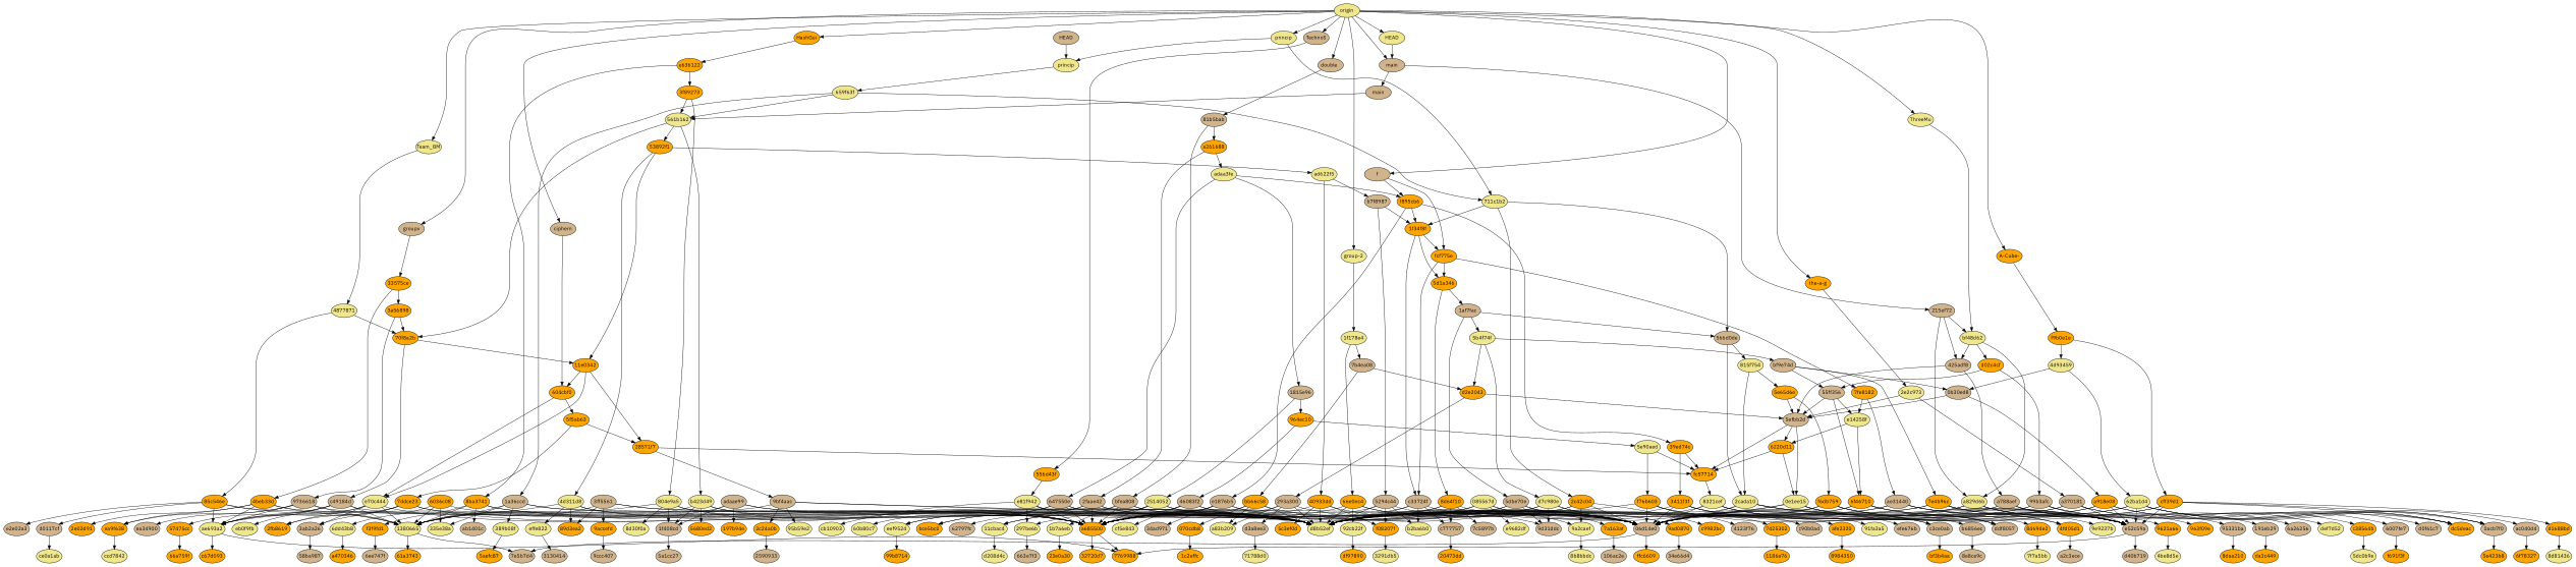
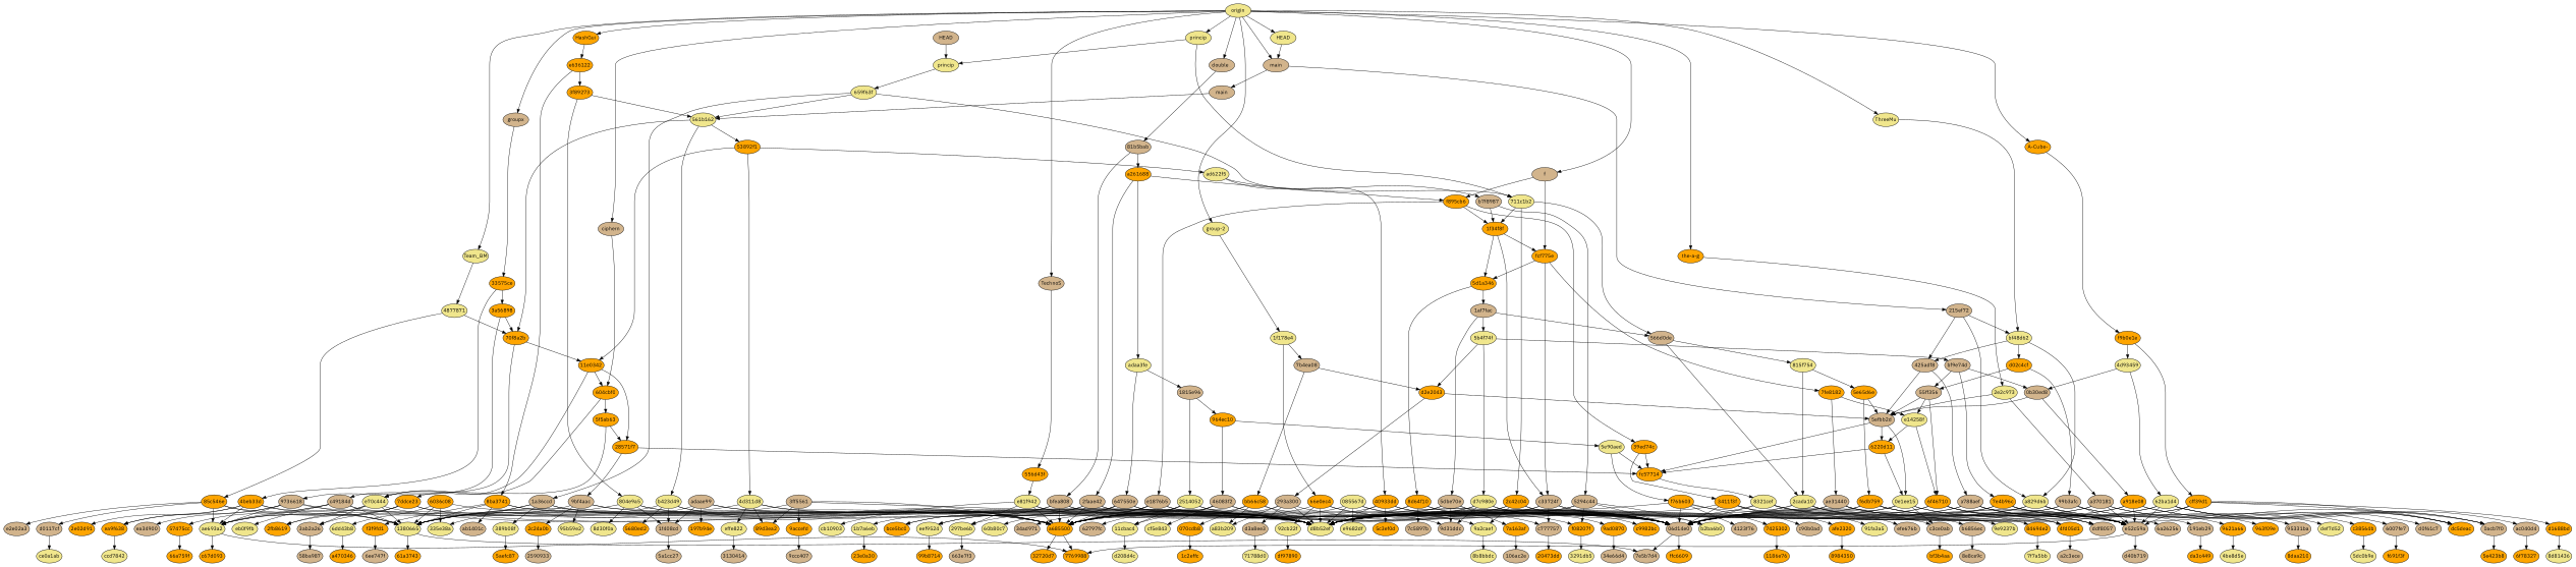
  digraph {
    fontname="IBM Plex Sans"
    node [fillcolor=orange fixedsize=true fontname="IBM Plex Sans" style=filled]
    edge [fontname="IBM Plex Sans"]
    n1 [fillcolor=tan label="106ac2e" width=0.95]
    n2 [label="1186e76" width=0.95]
    n3 [label="197b94e" width=0.95]
    n4 [label="1c2effc" width=0.95]
    n5 [label="20473dd" width=0.95]
    n6 [label="23e0a30" width=0.95]
    n7 [fillcolor=tan label=2590933 width=0.95]
    n8 [label="2e02d91" width=0.95]
    n9 [label="2fb8619" width=0.95]
    n10 [fillcolor=tan label=3130414 width=0.95]
    n11 [label="32720d7" width=0.95]
    n12 [fillcolor=khaki label="3291db5" width=0.95]
    n13 [fillcolor=khaki label="335e38a" width=0.95]
    n14 [fillcolor=tan label="34ad971" width=0.95]
    n15 [fillcolor=tan label="34e66d4" width=0.95]
    n16 [fillcolor=tan label="4123f76" width=0.95]
    n17 [fillcolor=khaki label="4be8d5e" width=0.95]
    n18 [label="5680ed2" width=0.95]
    n19 [fillcolor=tan label="58ba987" width=0.95]
    n20 [fillcolor=tan label="5a1cc27" width=0.95]
    n21 [label="5aefc87" width=0.95]
    n22 [label="5c3ef0d" width=0.95]
    n23 [fillcolor=khaki label="5dc0b9e" width=0.95]
    n24 [label="5e423b8" width=0.95]
    n25 [fillcolor=khaki label="60b80c7" width=0.95]
    n26 [label="61a3743" width=0.95]
    n27 [fillcolor=tan label="62797fc" width=0.95]
    n28 [fillcolor=tan label="663e7f3" width=0.95]
    n29 [label="66a759f" width=0.95]
    n30 [fillcolor=tan label="6a26256" width=0.95]
    n31 [fillcolor=tan label="6ee747f" width=0.95]
    n32 [label="6f78327" width=0.95]
    n33 [fillcolor=khaki label="71788d0" width=0.95]
    n34 [label=7769988 width=0.95]
    n35 [fillcolor=tan label="7c5897b" width=0.95]
    n36 [fillcolor=tan label="7e5b7d4" width=0.95]
    n37 [fillcolor=khaki label="7f7a5bb" width=0.95]
    n38 [label=8984350 width=0.95]
    n39 [label="89d3ea2" width=0.95]
    n40 [fillcolor=khaki label="8b8bbdc" width=0.95]
    n41 [fillcolor=khaki label="8d30f0a" width=0.95]
    n42 [fillcolor=khaki label="8d81436" width=0.95]
    n43 [label="8daa210" width=0.95]
    n44 [fillcolor=tan label="8e8ce9c" width=0.95]
    n45 [fillcolor=khaki label="91fa3a5" width=0.95]
    n46 [fillcolor=khaki label="95b59e2" width=0.95]
    n47 [label="963f09e" width=0.95]
    n48 [label="99b8714" width=0.95]
    n49 [fillcolor=tan label="9ccc407" width=0.95]
    n50 [fillcolor=tan label="9d31ddc" width=0.95]
    n51 [fillcolor=khaki label="9e9237b" width=0.95]
    n52 [fillcolor=tan label=a2c3ece width=0.95]
    n53 [label=a470346 width=0.95]
    n54 [fillcolor=khaki label=a83b209 width=0.95]
    n55 [fillcolor=tan label=ab1401c width=0.95]
    n56 [fillcolor=khaki label=b2ba6b0 width=0.95]
    n57 [label=bce5bc0 width=0.95]
    n58 [label=bf3b4aa width=0.95]
    n59 [label=c67d093 width=0.95]
    n60 [fillcolor=tan label=c90b0ad width=0.95]
    n61 [label=c9982bc width=0.95]
    n62 [fillcolor=khaki label=cb10903 width=0.95]
    n63 [fillcolor=khaki label=ccd7842 width=0.95]
    n64 [fillcolor=khaki label=ce0a1ab width=0.95]
    n65 [fillcolor=khaki label=cf5e843 width=0.95]
    n66 [fillcolor=tan label=d0f61c7 width=0.95]
    n67 [fillcolor=khaki label=d208d4c width=0.95]
    n68 [fillcolor=tan label=d40b719 width=0.95]
    n69 [fillcolor=khaki label=d8b52ef width=0.95]
    n70 [label=da3c449 width=0.95]
    n71 [label=dc5deac width=0.95]
    n72 [fillcolor=tan label=ddf8057 width=0.95]
    n73 [fillcolor=khaki label=def7d52 width=0.95]
    n74 [label=df97890 width=0.95]
    n75 [fillcolor=tan label=e2e02a3 width=0.95]
    n76 [fillcolor=khaki label=e9682df width=0.95]
    n77 [fillcolor=tan label=ea34900 width=0.95]
    n78 [fillcolor=khaki label=eb0f9fb width=0.95]
    n79 [fillcolor=tan label=efe676b width=0.95]
    n80 [label=f691f3f width=0.95]
    n81 [label=ffc6609 width=0.95]
    n82 [fillcolor=tan label="06d14e0" width=0.95]
    n83 [label="070cdb8" width=0.95]
    n84 [fillcolor=khaki label="085567d" width=0.95]
    n85 [label=a685500 width=0.95]
    n86 [fillcolor=khaki label="9a2caef" width=0.95]
    n87 [fillcolor=tan label="0acb7f0" width=0.95]
    n88 [fillcolor=khaki label="0e1ee15" width=0.95]
    n89 [fillcolor=tan label=e52c59a width=0.95]
    n90 [fillcolor=tan label=c3ce0ab width=0.95]
    n91 [fillcolor=khaki label="11cbac4" width=0.95]
    n92 [fillcolor=khaki label=1380665 width=0.95]
    n93 [fillcolor=tan label="191eb29" width=0.95]
    n94 [fillcolor=tan label="1a36ccd" width=0.95]
    n95 [fillcolor=khaki label="389b08f" width=0.95]
    n96 [fillcolor=khaki label="1b7a6eb" width=0.95]
    n97 [fillcolor=tan label="1f408cd" width=0.95]
    n98 [fillcolor=khaki label=2514052 width=0.95]
    n99 [fillcolor=tan label="293a300" width=0.95]
    n100 [fillcolor=tan label=d3a8ee3 width=0.95]
    n101 [fillcolor=khaki label="297be6b" width=0.95]
    n102 [label="2c24a0b" width=0.95]
    n103 [label="2c42c04" width=0.95]
    n104 [fillcolor=khaki label="2cada10" width=0.95]
    n105 [fillcolor=tan label=b6856ec width=0.95]
    n106 [fillcolor=tan label="2faae42" width=0.95]
    n107 [fillcolor=khaki label=eef9524 width=0.95]
    n108 [label="3411f3f" width=0.95]
    n109 [label=afe2320 width=0.95]
    n110 [fillcolor=tan label="3ab2a26" width=0.95]
    n111 [fillcolor=tan label="3ff5561" width=0.95]
    n112 [label="9accefd" width=0.95]
    n113 [label="40933dd" width=0.95]
    n114 [label=f08207f width=0.95]
    n115 [fillcolor=tan label="46083f2" width=0.95]
    n116 [label="4beb33d" width=0.95]
    n117 [fillcolor=khaki label=ae693a2 width=0.95]
    n118 [label=ea9f638 width=0.95]
    n119 [fillcolor=khaki label="4d311d8" width=0.95]
    n120 [fillcolor=khaki label=effe822 width=0.95]
    n121 [label="4fd05d1" width=0.95]
    n122 [fillcolor=tan label="5294c44" width=0.95]
    n123 [label="57475cc" width=0.95]
    n124 [fillcolor=tan label="5dbe70e" width=0.95]
    n125 [label="7a163af" width=0.95]
    n126 [fillcolor=tan label="6007fe7" width=0.95]
    n127 [label="6036c08" width=0.95]
    n128 [fillcolor=khaki label="6dd43b8" width=0.95]
    n129 [fillcolor=khaki label="62ba1d4" width=0.95]
    n130 [fillcolor=tan label=ac040d4 width=0.95]
    n131 [fillcolor=tan label="647550e" width=0.95]
    n132 [label="66e0ec4" width=0.95]
    n133 [fillcolor=khaki label="92cb22f" width=0.95]
    n134 [label="6f46710" width=0.95]
    n135 [label=7425302 width=0.95]
    n136 [label="7ddce23" width=0.95]
    n137 [label="7e4b96c" width=0.95]
    n138 [label="9621a66" width=0.95]
    n139 [fillcolor=khaki label="804e9a5" width=0.95]
    n140 [fillcolor=khaki label="8321cef" width=0.95]
    n141 [label="84694e2" width=0.95]
    n142 [label="85c546e" width=0.95]
    n143 [fillcolor=tan label=d0117cf width=0.95]
    n144 [label="8ba3741" width=0.95]
    n145 [label=f3f9fd1 width=0.95]
    n146 [label="8d64f10" width=0.95]
    n147 [fillcolor=tan label=c777757 width=0.95]
    n148 [fillcolor=tan label="95331ba" width=0.95]
    n149 [fillcolor=tan label=9736618 width=0.95]
    n150 [fillcolor=tan label="99b3afc" width=0.95]
    n151 [label=c38564b width=0.95]
    n152 [label="9ad0870" width=0.95]
    n153 [fillcolor=tan label="9bf4aac" width=0.95]
    n154 [fillcolor=tan label=a370181 width=0.95]
    n155 [fillcolor=tan label=a788aef width=0.95]
    n156 [fillcolor=khaki label=a829d6b width=0.95]
    n157 [label=a918e08 width=0.95]
    n158 [fillcolor=tan label=adaae99 width=0.95]
    n159 [fillcolor=tan label=ae31440 width=0.95]
    n160 [fillcolor=khaki label=b423d49 width=0.95]
    n161 [label=bb66c58 width=0.95]
    n162 [fillcolor=tan label=bfea808 width=0.95]
    n163 [fillcolor=tan label=c33724f width=0.95]
    n164 [fillcolor=tan label=c49184d width=0.95]
    n165 [label=cff39d1 width=0.95]
    n166 [label=d1688bd width=0.95]
    n167 [fillcolor=khaki label=d7c980e width=0.95]
    n168 [fillcolor=tan label=e1876b5 width=0.95]
    n169 [fillcolor=khaki label=e70c444 width=0.95]
    n170 [fillcolor=khaki label=e81f942 width=0.95]
    n171 [label=f6db759 width=0.95]
    n172 [label=f76b603 width=0.95]
    n173 [fillcolor=tan label="0b30ed8" width=0.95]
    n174 [fillcolor=tan label="5efbb2d" width=0.95]
    n175 [label=fc57714 width=0.95]
    n176 [label="6220d11" width=0.95]
    n177 [label="11e0342" width=0.95]
    n178 [label="28571f7" width=0.95]
    n179 [label="604cbf0" width=0.95]
    n180 [label="5f5ab63" width=0.95]
    n181 [fillcolor=tan label="1815e96" width=0.95]
    n182 [label="964ec10" width=0.95]
    n183 [fillcolor=khaki label="5e90aed" width=0.95]
    n184 [fillcolor=tan label="1af7fac" width=0.95]
    n185 [fillcolor=khaki label="5b4f74f" width=0.95]
    n186 [fillcolor=tan label="566d0de" width=0.95]
    n187 [label=d2e2043 width=0.95]
    n188 [fillcolor=tan label=bf9e74d width=0.95]
    n189 [fillcolor=tan label="7b4ea08" width=0.95]
    n190 [fillcolor=tan label="55ff356" width=0.95]
    n191 [fillcolor=khaki label="1f178e4" width=0.95]
    n192 [label="1f34f8f" width=0.95]
    n193 [label="5d1a346" width=0.95]
    n194 [label=fcf775e width=0.95]
    n195 [label="7fe8182" width=0.95]
    n196 [fillcolor=khaki label=e14258f width=0.95]
    n197 [fillcolor=tan label="215ef72" width=0.95]
    n198 [fillcolor=tan label="425adf8" width=0.95]
    n199 [fillcolor=khaki label=bf48d62 width=0.95]
    n200 [label=d02c4cf width=0.95]
    n201 [fillcolor=khaki label="2e2c973" width=0.95]
    n202 [label="33575ce" width=0.95]
    n203 [label="3a56898" width=0.95]
    n204 [label="70f8a2b" width=0.95]
    n205 [label="39ed74c" width=0.95]
    n206 [label="3f89273" width=0.95]
    n207 [fillcolor=khaki label="561b162" width=0.95]
    n208 [label="53892f1" width=0.95]
    n209 [fillcolor=khaki label=ad622f5 width=0.95]
    n210 [fillcolor=khaki label=4877871 width=0.95]
    n211 [fillcolor=khaki label="4d93459" width=0.95]
    n212 [fillcolor=tan label=b7f8987 width=0.95]
    n213 [label="556d43f" width=0.95]
    n214 [label=f895cb6 width=0.95]
    n215 [fillcolor=khaki label="815f754" width=0.95]
    n216 [label="5e65d6e" width=0.95]
    n217 [fillcolor=khaki label="659f63f" width=0.95]
    n218 [fillcolor=khaki label="711c1b2" width=0.95]
    n219 [fillcolor=tan label="81b5bab" width=0.95]
    n220 [label=a261688 width=0.95]
    n221 [fillcolor=khaki label=adaa3fe width=0.95]
    n222 [label=e636122 width=0.95]
    n223 [label=f9b0e1e width=0.95]
    n224 [fillcolor=tan label=main width=0.95]
    n225 [fillcolor=khaki label=princip width=0.95]
    n226 [fillcolor=tan label=HEAD width=0.95]
    n227 [label="A-Cube-" width=0.95]
    n228 [label=HashGui width=0.95]
    n229 [fillcolor=khaki label=Team_BM width=0.95]
    n230 [fillcolor=tan label=TechnoS width=0.95]
    n231 [fillcolor=khaki label=ThreeMu width=0.95]
    n232 [fillcolor=tan label=ciphern width=0.95]
    n233 [fillcolor=tan label=double_ width=0.95]
    n234 [fillcolor=tan label=f width=0.95]
    n235 [fillcolor=khaki label="group-2" width=0.95]
    n236 [fillcolor=tan label=groupx width=0.95]
    n237 [fillcolor=tan label=main width=0.95]
    n238 [fillcolor=khaki label=princip width=0.95]
    n239 [label="the-a-g" width=0.95]
    n240 [fillcolor=khaki label=HEAD width=0.95]
    n241 [fillcolor=khaki label=origin width=0.95]
    n82 -> n36
    n82 -> n81
    n83 -> n4
    n84 -> n69
    n84 -> n76
    n84 -> n82
    n84 -> n85
    n84 -> n86
    n85 -> n11
    n85 -> n34
    n86 -> n40
    n87 -> n24
    n88 -> n69
    n88 -> n72
    n88 -> n82
    n88 -> n89
    n88 -> n90
    n89 -> n34
    n89 -> n68
    n90 -> n58
    n91 -> n67
    n92 -> n26
    n92 -> n36
    n93 -> n70
    n94 -> n13
    n94 -> n69
    n94 -> n85
    n94 -> n92
    n94 -> n95
    n95 -> n21
    n96 -> n6
    n97 -> n20
    n98 -> n27
    n98 -> n69
    n98 -> n82
    n98 -> n85
    n98 -> n91
    n99 -> n54
    n99 -> n69
    n99 -> n82
    n99 -> n85
    n99 -> n100
    n100 -> n33
    n101 -> n28
    n102 -> n7
    n103 -> n61
    n103 -> n69
    n103 -> n82
    n103 -> n85
    n103 -> n86
    n104 -> n69
    n104 -> n79
    n104 -> n82
    n104 -> n89
    n104 -> n105
    n105 -> n44
    n106 -> n57
    n106 -> n69
    n106 -> n82
    n106 -> n85
    n106 -> n107
    n107 -> n48
    n108 -> n60
    n108 -> n69
    n108 -> n82
    n108 -> n89
    n108 -> n109
    n109 -> n38
    n110 -> n19
    n111 -> n39
    n111 -> n69
    n111 -> n85
    n111 -> n92
    n111 -> n112
    n112 -> n49
    n113 -> n22
    n113 -> n69
    n113 -> n82
    n113 -> n85
    n113 -> n114
    n114 -> n12
    n115 -> n65
    n115 -> n69
    n115 -> n82
    n115 -> n85
    n115 -> n91
    n116 -> n8
    n116 -> n69
    n116 -> n92
    n116 -> n117
    n116 -> n118
    n117 -> n34
    n117 -> n59
    n118 -> n63
    n119 -> n39
    n119 -> n69
    n119 -> n85
    n119 -> n92
    n119 -> n120
    n120 -> n10
    n121 -> n52
    n122 -> n56
    n122 -> n69
    n122 -> n82
    n122 -> n85
    n122 -> n114
    n123 -> n29
    n124 -> n50
    n124 -> n69
    n124 -> n82
    n124 -> n85
    n124 -> n125
    n125 -> n1
    n126 -> n80
    n127 -> n13
    n127 -> n85
    n127 -> n92
    n127 -> n128
    n128 -> n53
    n129 -> n69
    n129 -> n71
    n129 -> n82
    n129 -> n87
    n129 -> n89
    n129 -> n130
    n130 -> n32
    n131 -> n25
    n131 -> n69
    n131 -> n82
    n131 -> n85
    n131 -> n107
    n132 -> n50
    n132 -> n69
    n132 -> n82
    n132 -> n85
    n132 -> n133
    n133 -> n74
    n134 -> n69
    n134 -> n72
    n134 -> n82
    n134 -> n89
    n134 -> n121
    n135 -> n2
    n136 -> n9
    n136 -> n69
    n136 -> n82
    n136 -> n110
    n136 -> n117
    n137 -> n69
    n137 -> n71
    n137 -> n82
    n137 -> n89
    n137 -> n138
    n138 -> n17
    n139 -> n41
    n139 -> n69
    n139 -> n85
    n139 -> n92
    n139 -> n97
    n140 -> n45
    n140 -> n69
    n140 -> n82
    n140 -> n89
    n140 -> n90
    n141 -> n37
    n142 -> n69
    n142 -> n75
    n142 -> n92
    n142 -> n117
    n142 -> n143
    n143 -> n64
    n144 -> n55
    n144 -> n69
    n144 -> n85
    n144 -> n92
    n144 -> n145
    n145 -> n31
    n146 -> n35
    n146 -> n69
    n146 -> n82
    n146 -> n85
    n146 -> n147
    n147 -> n5
    n148 -> n43
    n149 -> n69
    n149 -> n77
    n149 -> n92
    n149 -> n117
    n149 -> n118
    n150 -> n69
    n150 -> n73
    n150 -> n82
    n150 -> n89
    n150 -> n151
    n151 -> n23
    n152 -> n15
    n153 -> n46
    n153 -> n69
    n153 -> n82
    n153 -> n102
    n153 -> n117
    n154 -> n66
    n154 -> n69
    n154 -> n82
    n154 -> n89
    n154 -> n126
    n155 -> n30
    n155 -> n69
    n155 -> n82
    n155 -> n89
    n155 -> n93
    n156 -> n47
    n156 -> n69
    n156 -> n82
    n156 -> n89
    n156 -> n148
    n157 -> n69
    n157 -> n71
    n157 -> n82
    n157 -> n87
    n157 -> n89
    n158 -> n3
    n158 -> n69
    n158 -> n85
    n158 -> n92
    n158 -> n97
    n159 -> n51
    n159 -> n69
    n159 -> n82
    n159 -> n89
    n159 -> n121
    n160 -> n18
    n160 -> n69
    n160 -> n85
    n160 -> n92
    n160 -> n97
    n161 -> n54
    n161 -> n69
    n161 -> n82
    n161 -> n83
    n161 -> n85
    n162 -> n57
    n162 -> n69
    n162 -> n82
    n162 -> n85
    n162 -> n96
    n163 -> n56
    n163 -> n69
    n163 -> n82
    n163 -> n85
    n163 -> n147
    n164 -> n69
    n164 -> n78
    n164 -> n92
    n164 -> n117
    n164 -> n123
    n165 -> n69
    n165 -> n71
    n165 -> n82
    n165 -> n87
    n165 -> n89
    n165 -> n166
    n166 -> n42
    n167 -> n50
    n167 -> n69
    n167 -> n82
    n167 -> n85
    n167 -> n152
    n168 -> n14
    n168 -> n69
    n168 -> n82
    n168 -> n85
    n168 -> n101
    n169 -> n9
    n169 -> n69
    n169 -> n92
    n169 -> n110
    n169 -> n117
    n170 -> n62
    n170 -> n69
    n170 -> n82
    n170 -> n85
    n170 -> n101
    n171 -> n69
    n171 -> n72
    n171 -> n82
    n171 -> n89
    n171 -> n141
    n172 -> n16
    n172 -> n69
    n172 -> n82
    n172 -> n89
    n172 -> n135
    n173 -> n157
    n173 -> n174
    n174 -> n88
    n174 -> n175
    n174 -> n176
    n175 -> n140
    n176 -> n88
    n176 -> n175
    n177 -> n169
    n177 -> n178
    n177 -> n179
    n178 -> n153
    n178 -> n175
    n179 -> n169
    n179 -> n180
    n180 -> n136
    n180 -> n178
    n181 -> n98
    n181 -> n182
    n182 -> n115
    n182 -> n183
    n183 -> n172
    n183 -> n175
    n184 -> n124
    n184 -> n185
    n184 -> n186
    n185 -> n167
    n185 -> n187
    n185 -> n188
    n186 -> n104
    n186 -> n215
    n187 -> n99
    n187 -> n174
    n188 -> n137
    n188 -> n173
    n188 -> n190
    n189 -> n161
    n189 -> n187
    n190 -> n134
    n190 -> n174
    n190 -> n196
    n191 -> n132
    n191 -> n189
    n192 -> n163
    n192 -> n193
    n192 -> n194
    n193 -> n146
    n193 -> n184
    n194 -> n163
    n194 -> n193
    n194 -> n195
    n195 -> n159
    n195 -> n196
    n196 -> n134
    n196 -> n176
    n197 -> n156
    n197 -> n198
    n197 -> n199
    n198 -> n155
    n198 -> n174
    n199 -> n156
    n199 -> n198
    n199 -> n200
    n200 -> n150
    n200 -> n190
    n201 -> n154
    n201 -> n174
    n202 -> n116
    n202 -> n203
    n203 -> n149
    n203 -> n204
    n204 -> n164
    n204 -> n177
    n205 -> n108
    n205 -> n175
    n206 -> n139
    n206 -> n207
    n207 -> n160
    n207 -> n204
    n207 -> n208
    n208 -> n119
    n208 -> n177
    n208 -> n209
    n209 -> n113
    n209 -> n212
    n210 -> n142
    n210 -> n204
    n211 -> n129
    n211 -> n173
    n212 -> n122
    n212 -> n192
    n213 -> n170
    n214 -> n168
    n214 -> n192
    n214 -> n205
    n215 -> n104
    n215 -> n216
    n216 -> n171
    n216 -> n174
    n217 -> n94
    n217 -> n207
    n217 -> n218
    n218 -> n103
    n218 -> n186
    n218 -> n192
    n219 -> n162
    n219 -> n220
    n220 -> n106
    n220 -> n221
    n221 -> n131
    n221 -> n181
-   n221 -> n214
+   n220 -> n214
    n222 -> n144
    n222 -> n206
    n223 -> n165
    n223 -> n211
    n224 -> n207
    n225 -> n217
    n226 -> n225
    n227 -> n223
    n228 -> n222
    n229 -> n210
    n230 -> n213
    n231 -> n199
    n232 -> n179
    n233 -> n219
    n234 -> n194
    n234 -> n214
    n235 -> n191
    n236 -> n202
    n237 -> n197
    n237 -> n224
    n238 -> n218
    n238 -> n225
    n239 -> n201
    n240 -> n237
    n241 -> n227
    n241 -> n228
    n241 -> n229
    n241 -> n230
    n241 -> n231
    n241 -> n232
    n241 -> n233
    n241 -> n234
    n241 -> n235
    n241 -> n236
    n241 -> n237
    n241 -> n238
    n241 -> n239
    n241 -> n240
  }
